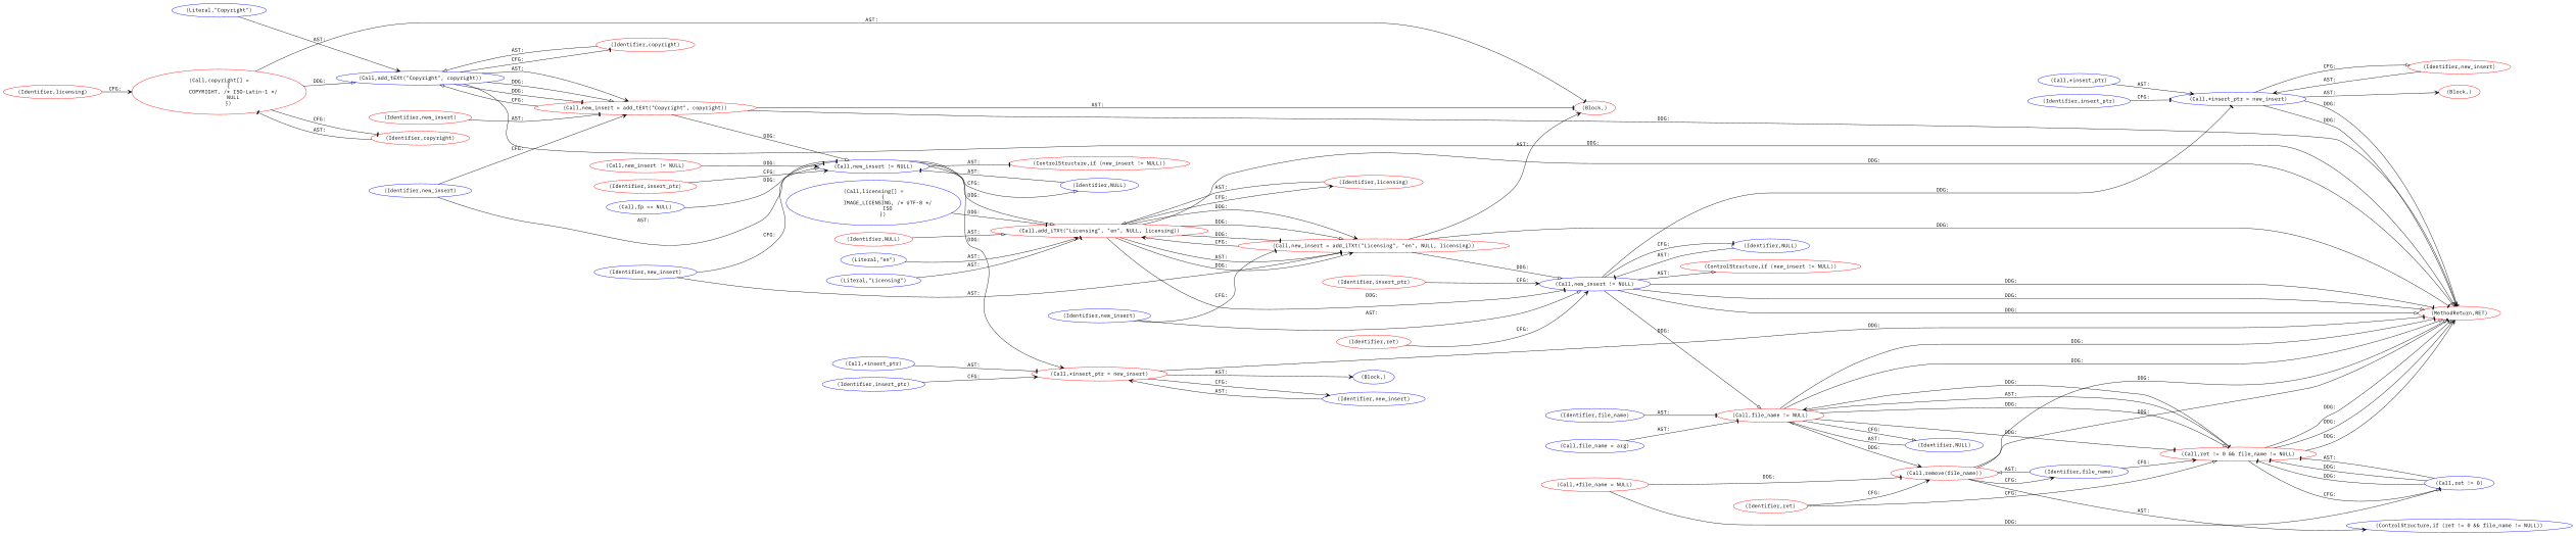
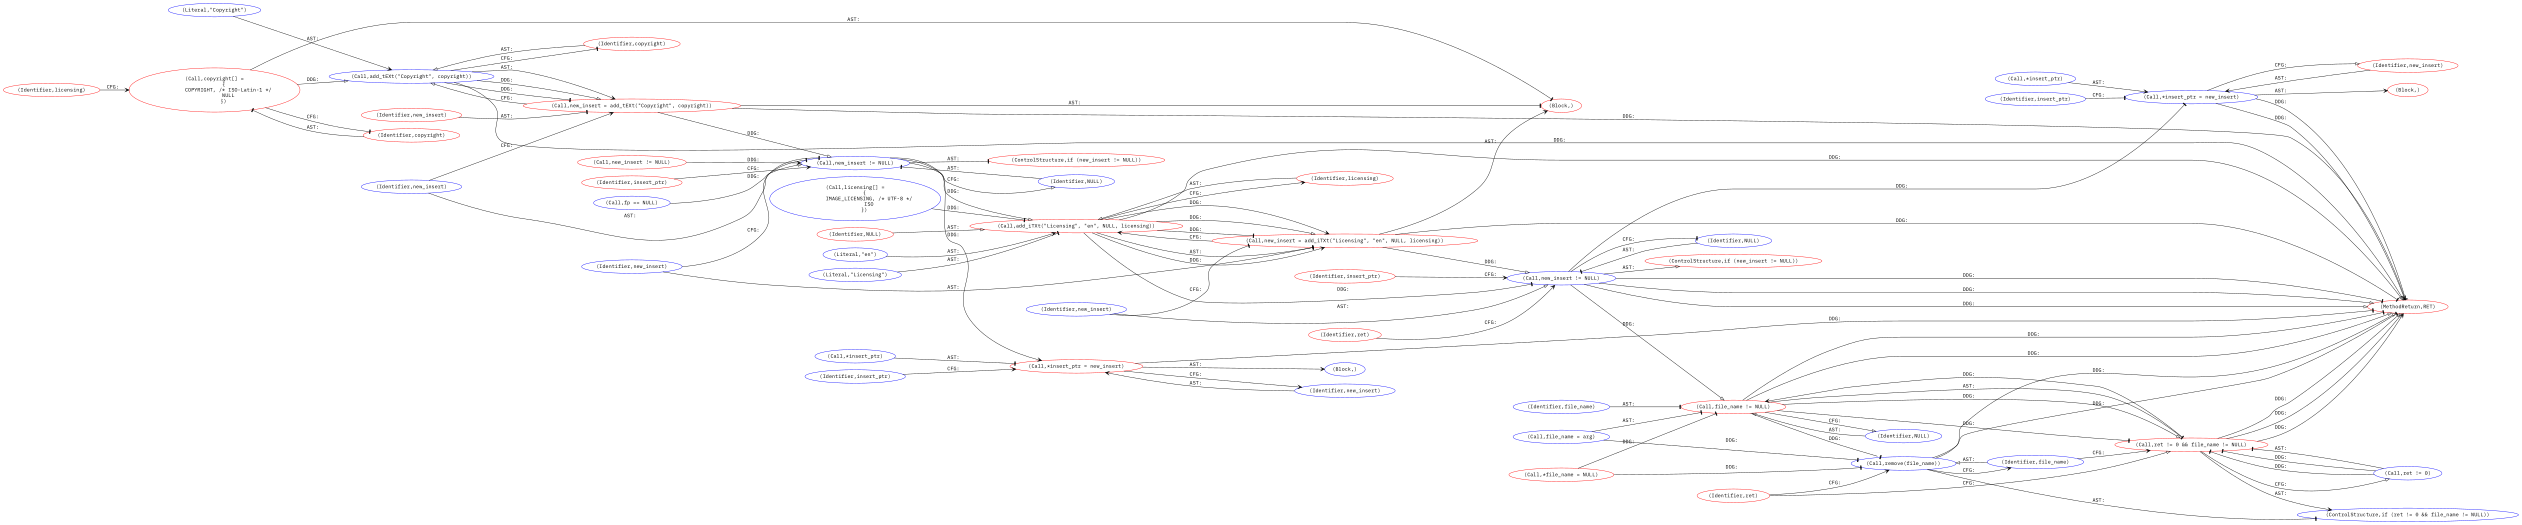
  digraph {
    fontname="IBM Plex Mono"
    rankdir=LR
    node [color=blue fontname="IBM Plex Mono"]
    edge [arrowhead=tee fontname="IBM Plex Mono"]
    n1 [color=red label="(Call,copyright[] =\n      {\n         COPYRIGHT, /* ISO-Latin-1 */\n         NULL\n      })"]
    n2 [label="(Call,add_tEXt(\"Copyright\", copyright))"]
    n3 [color=red label="(Identifier,copyright)"]
    n4 [color=red label="(Block,)"]
    n5 [color=red label="(Call,new_insert = add_tEXt(\"Copyright\", copyright))"]
    n6 [color=red label="(MethodReturn,RET)"]
    n7 [color=red label="(Identifier,copyright)"]
    n8 [label="(Call,new_insert != NULL)"]
    n9 [color=red label="(Call,*insert_ptr = new_insert)"]
    n10 [color=red label="(Call,add_iTXt(\"Licensing\", \"en\", NULL, licensing))"]
    n11 [label="(Identifier,NULL)"]
    n12 [color=red label="(ControlStructure,if (new_insert != NULL))"]
    n13 [label="(Identifier,new_insert)"]
    n14 [label="(Block,)"]
    n15 [color=red label="(Call,new_insert = add_iTXt(\"Licensing\", \"en\", NULL, licensing))"]
    n16 [label="(Call,new_insert != NULL)"]
    n17 [color=red label="(Identifier,licensing)"]
    n18 [label="(Call,*insert_ptr = new_insert)"]
    n19 [color=red label="(Call,file_name != NULL)"]
    n20 [label="(Identifier,NULL)"]
    n21 [color=red label="(ControlStructure,if (new_insert != NULL))"]
    n22 [color=red label="(Block,)"]
    n23 [color=red label="(Identifier,new_insert)"]
    n24 [color=red label="(Call,ret != 0 && file_name != NULL)"]
-   n25 [color=red label="(Call,remove(file_name))"]
+   n25 [label="(Call,remove(file_name))"]
    n26 [label="(Identifier,NULL)"]
    n27 [label="(Call,ret != 0)"]
    n28 [label="(ControlStructure,if (ret != 0 && file_name != NULL))"]
    n29 [label="(Identifier,file_name)"]
    n30 [label="(Call,file_name = arg)"]
    n31 [label="(Identifier,new_insert)"]
    n32 [color=red label="(Identifier,insert_ptr)"]
    n33 [label="(Identifier,file_name)"]
    n34 [color=red label="(Call,*file_name = NULL)"]
    n35 [color=red label="(Identifier,NULL)"]
    n36 [color=red label="(Identifier,ret)"]
    n37 [color=red label="(Identifier,licensing)"]
    n38 [label="(Literal,\"Copyright\")"]
    n39 [label="(Literal,\"en\")"]
    n40 [color=red label="(Identifier,insert_ptr)"]
    n41 [label="(Identifier,insert_ptr)"]
    n42 [color=red label="(Identifier,ret)"]
    n43 [label="(Identifier,insert_ptr)"]
    n44 [label="(Call,fp == NULL)"]
    n45 [label="(Literal,\"Licensing\")"]
    n46 [label="(Identifier,new_insert)"]
    n47 [label="(Call,*insert_ptr)"]
    n48 [label="(Identifier,new_insert)"]
    n49 [color=red label="(Call,new_insert != NULL)"]
    n50 [label="(Call,licensing[] =\n      {\n         IMAGE_LICENSING, /* UTF-8 */\n         ISO\n      })"]
    n51 [color=red label="(Identifier,new_insert)"]
    n52 [label="(Call,*insert_ptr)"]
    n1 -> n2 [arrowhead=onormal label="DDG: "]
    n1 -> n3 [label="CFG: "]
    n1 -> n4 [label="AST: "]
    n2 -> n5 [arrowhead=vee label="AST: "]
    n2 -> n5 [arrowhead=onormal label="DDG: "]
    n2 -> n5 [label="DDG: "]
    n2 -> n6 [arrowhead=onormal label="DDG: "]
    n2 -> n7 [label="CFG: "]
    n3 -> n1 [label="AST: "]
    n5 -> n2 [arrowhead=onormal label="CFG: "]
    n5 -> n4 [label="AST: "]
    n5 -> n6 [arrowhead=onormal label="DDG: "]
    n5 -> n8 [arrowhead=onormal label="DDG: "]
    n7 -> n2 [arrowhead=onormal label="AST: "]
    n8 -> n9 [arrowhead=vee label="DDG: "]
    n8 -> n10 [arrowhead=onormal label="DDG: "]
    n8 -> n11 [arrowhead=onormal label="CFG: "]
    n8 -> n12 [label="AST: "]
    n9 -> n6 [label="DDG: "]
    n9 -> n13 [arrowhead=vee label="CFG: "]
    n9 -> n14 [arrowhead=vee label="AST: "]
    n10 -> n6 [arrowhead=onormal label="DDG: "]
    n10 -> n15 [label="AST: "]
    n10 -> n15 [arrowhead=vee label="DDG: "]
    n10 -> n15 [arrowhead=vee label="DDG: "]
    n10 -> n15 [arrowhead=onormal label="DDG: "]
    n10 -> n15 [label="DDG: "]
    n10 -> n16 [label="DDG: "]
    n10 -> n17 [arrowhead=vee label="CFG: "]
    n11 -> n8 [label="AST: "]
    n13 -> n9 [arrowhead=vee label="AST: "]
    n15 -> n4 [arrowhead=vee label="AST: "]
    n15 -> n6 [label="DDG: "]
    n15 -> n10 [arrowhead=vee label="CFG: "]
    n15 -> n16 [arrowhead=onormal label="DDG: "]
    n16 -> n6 [arrowhead=onormal label="DDG: "]
    n16 -> n6 [arrowhead=onormal label="DDG: "]
    n16 -> n6 [label="DDG: "]
    n16 -> n18 [label="DDG: "]
    n16 -> n19 [arrowhead=onormal label="DDG: "]
    n16 -> n20 [label="CFG: "]
    n16 -> n21 [arrowhead=onormal label="AST: "]
    n17 -> n10 [arrowhead=onormal label="AST: "]
    n18 -> n6 [label="DDG: "]
    n18 -> n6 [arrowhead=vee label="DDG: "]
    n18 -> n22 [arrowhead=vee label="AST: "]
    n18 -> n23 [arrowhead=onormal label="CFG: "]
    n19 -> n6 [label="DDG: "]
    n19 -> n6 [arrowhead=onormal label="DDG: "]
    n19 -> n24 [label="AST: "]
    n19 -> n24 [arrowhead=onormal label="DDG: "]
    n19 -> n24 [label="DDG: "]
-   n19 -> n25 [arrowhead=vee label="DDG: "]
+   n19 -> n25 [label="DDG: "]
    n19 -> n26 [arrowhead=onormal label="CFG: "]
    n20 -> n16 [label="AST: "]
    n23 -> n18 [arrowhead=vee label="AST: "]
    n24 -> n6 [arrowhead=onormal label="DDG: "]
    n24 -> n6 [arrowhead=vee label="DDG: "]
    n24 -> n6 [arrowhead=onormal label="DDG: "]
    n24 -> n19 [arrowhead=vee label="DDG: "]
    n24 -> n27 [arrowhead=onormal label="CFG: "]
+   n24 -> n28 [arrowhead=vee label="AST: "]
    n25 -> n6 [arrowhead=onormal label="DDG: "]
    n25 -> n6 [label="DDG: "]
-   n25 -> n28 [arrowhead=vee label="AST: "]
+   n25 -> n28 [label="AST: "]
    n25 -> n29 [arrowhead=vee label="CFG: "]
    n26 -> n19 [arrowhead=onormal label="AST: "]
    n27 -> n24 [label="AST: "]
    n27 -> n24 [label="DDG: "]
    n27 -> n24 [label="DDG: "]
    n29 -> n24 [arrowhead=vee label="CFG: "]
    n29 -> n25 [arrowhead=onormal label="AST: "]
    n30 -> n19 [label="AST: "]
+   n30 -> n25 [label="DDG: "]
    n31 -> n5 [arrowhead=vee label="CFG: "]
    n31 -> n8 [label="AST: "]
    n32 -> n8 [arrowhead=vee label="CFG: "]
    n33 -> n19 [label="AST: "]
-   n34 -> n27 [label="DDG: "]
+   n34 -> n19 [label="DDG: "]
    n34 -> n25 [label="DDG: "]
    n35 -> n10 [arrowhead=onormal label="AST: "]
    n36 -> n16 [arrowhead=vee label="CFG: "]
    n37 -> n1 [arrowhead=vee label="CFG: "]
    n38 -> n2 [arrowhead=vee label="AST: "]
    n39 -> n10 [arrowhead=vee label="AST: "]
    n40 -> n16 [arrowhead=vee label="CFG: "]
    n41 -> n9 [arrowhead=vee label="CFG: "]
    n42 -> n24 [arrowhead=onormal label="CFG: "]
    n42 -> n25 [arrowhead=vee label="CFG: "]
    n43 -> n18 [label="CFG: "]
    n44 -> n8 [arrowhead=onormal label="DDG: "]
    n45 -> n10 [label="AST: "]
    n46 -> n8 [label="CFG: "]
    n46 -> n15 [label="AST: "]
    n47 -> n9 [label="AST: "]
    n48 -> n15 [label="CFG: "]
    n48 -> n16 [arrowhead=onormal label="AST: "]
    n49 -> n8 [arrowhead=vee label="DDG: "]
    n50 -> n10 [label="DDG: "]
    n51 -> n5 [label="AST: "]
    n52 -> n18 [arrowhead=vee label="AST: "]
  }
